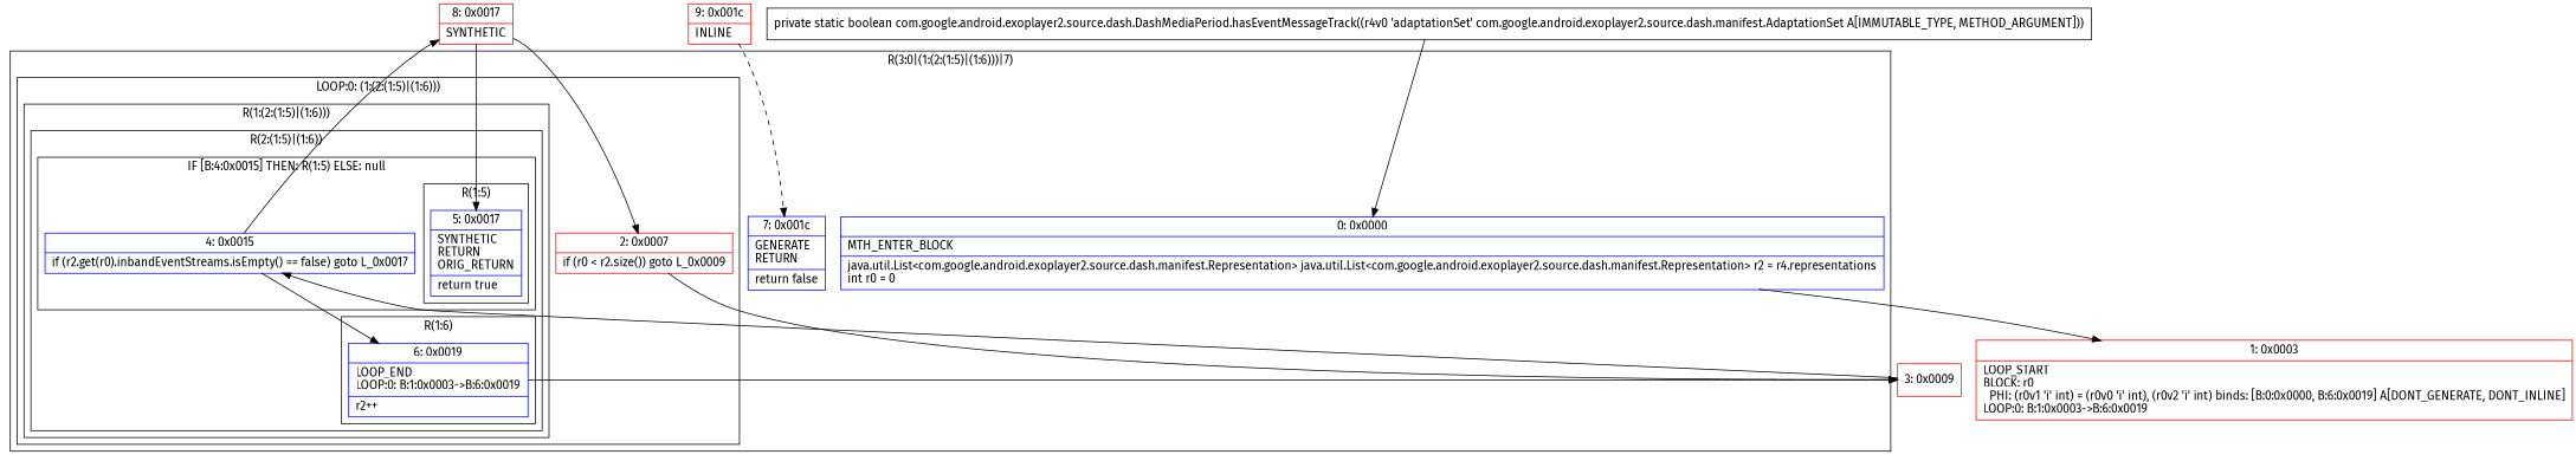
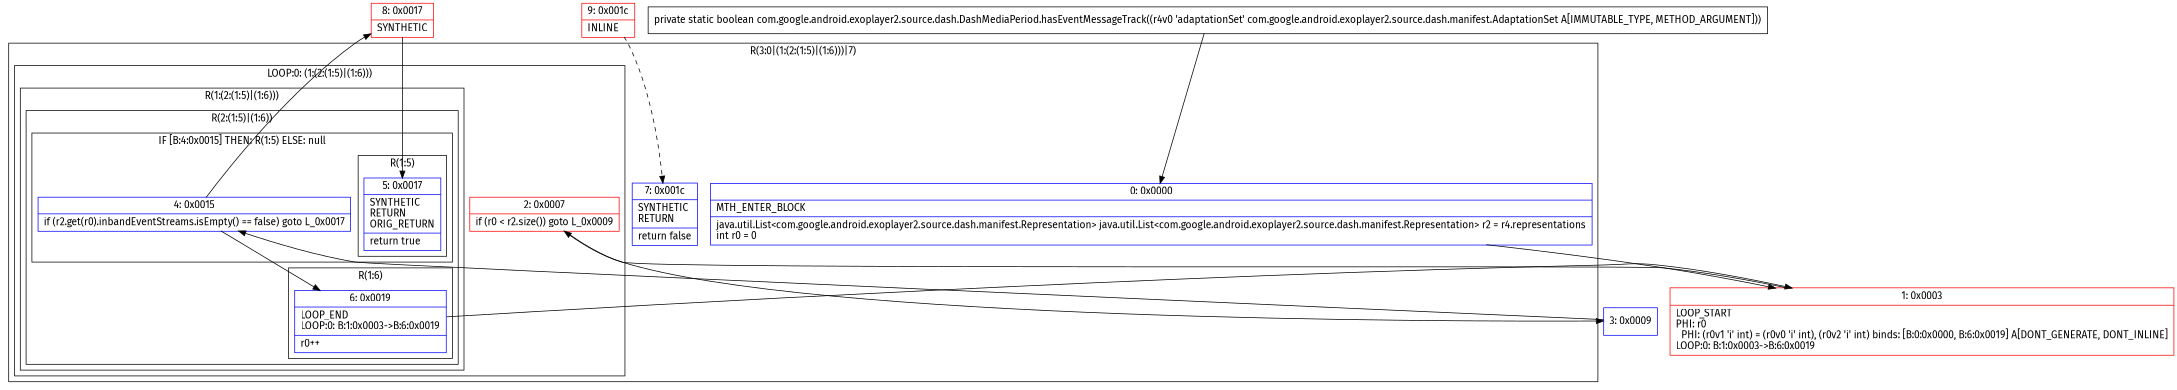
  digraph {
    fontname="Fira Sans"
    node [color=blue fontname="Fira Sans" shape=record]
    edge [fontname="Fira Sans"]
    n1 [label="{5\:\ 0x0017|SYNTHETIC\lRETURN\lORIG_RETURN\l|return true\l}"]
    n2 [label="{4\:\ 0x0015|if (r2.get(r0).inbandEventStreams.isEmpty() == false) goto L_0x0017\l}"]
-   n3 [label="{6\:\ 0x0019|LOOP_END\lLOOP:0: B:1:0x0003\-\>B:6:0x0019\l|r2++\l}"]
+   n3 [label="{6\:\ 0x0019|LOOP_END\lLOOP:0: B:1:0x0003\-\>B:6:0x0019\l|r0++\l}"]
    n4 [color=red label="{2\:\ 0x0007|if (r0 \< r2.size()) goto L_0x0009\l}"]
    n5 [label="{0\:\ 0x0000|MTH_ENTER_BLOCK\l|java.util.List\<com.google.android.exoplayer2.source.dash.manifest.Representation\> java.util.List\<com.google.android.exoplayer2.source.dash.manifest.Representation\> r2 = r4.representations\lint r0 = 0\l}"]
-   n6 [label="{7\:\ 0x001c|GENERATE\lRETURN\l|return false\l}"]
+   n6 [label="{7\:\ 0x001c|SYNTHETIC\lRETURN\l|return false\l}"]
    n7 [color=red label="{8\:\ 0x0017|SYNTHETIC\l}"]
-   n8 [color=red label="{1\:\ 0x0003|LOOP_START\lBLOCK: r0 \l  PHI: (r0v1 'i' int) = (r0v0 'i' int), (r0v2 'i' int) binds: [B:0:0x0000, B:6:0x0019] A[DONT_GENERATE, DONT_INLINE]\lLOOP:0: B:1:0x0003\-\>B:6:0x0019\l}"]
-   n9 [color=red label="{3\:\ 0x0009}"]
+   n8 [color=red label="{1\:\ 0x0003|LOOP_START\lPHI: r0 \l  PHI: (r0v1 'i' int) = (r0v0 'i' int), (r0v2 'i' int) binds: [B:0:0x0000, B:6:0x0019] A[DONT_GENERATE, DONT_INLINE]\lLOOP:0: B:1:0x0003\-\>B:6:0x0019\l}"]
+   n9 [label="{3\:\ 0x0009}"]
    n10 [color=red label="{9\:\ 0x001c|INLINE\l}"]
    n11 [label="{private static boolean com.google.android.exoplayer2.source.dash.DashMediaPeriod.hasEventMessageTrack((r4v0 'adaptationSet' com.google.android.exoplayer2.source.dash.manifest.AdaptationSet A[IMMUTABLE_TYPE, METHOD_ARGUMENT])) }" color=""]
    subgraph cluster_1 {
      label="R(3:0|(1:(2:(1:5)|(1:6)))|7)"
      n5
      n6
      subgraph cluster_2 {
        label="LOOP:0: (1:(2:(1:5)|(1:6)))"
        n4
        subgraph cluster_3 {
          label="R(1:(2:(1:5)|(1:6)))"
          subgraph cluster_4 {
            label="R(2:(1:5)|(1:6))"
            subgraph cluster_5 {
              label="IF [B:4:0x0015] THEN: R(1:5) ELSE: null"
              n2
              subgraph cluster_6 {
                label="R(1:5)"
                n1
              }
            }
            subgraph cluster_7 {
              label="R(1:6)"
              n3
            }
          }
        }
      }
    }
    n2 -> n3 [style=solid]
    n2 -> n7
-   n3 -> n9
+   n3 -> n8
    n4 -> n9
    n5 -> n8
    n7 -> n1
-   n7 -> n4
+   n8 -> n4
    n9 -> n2
    n10 -> n6 [style=dashed]
    n11 -> n5
  }
